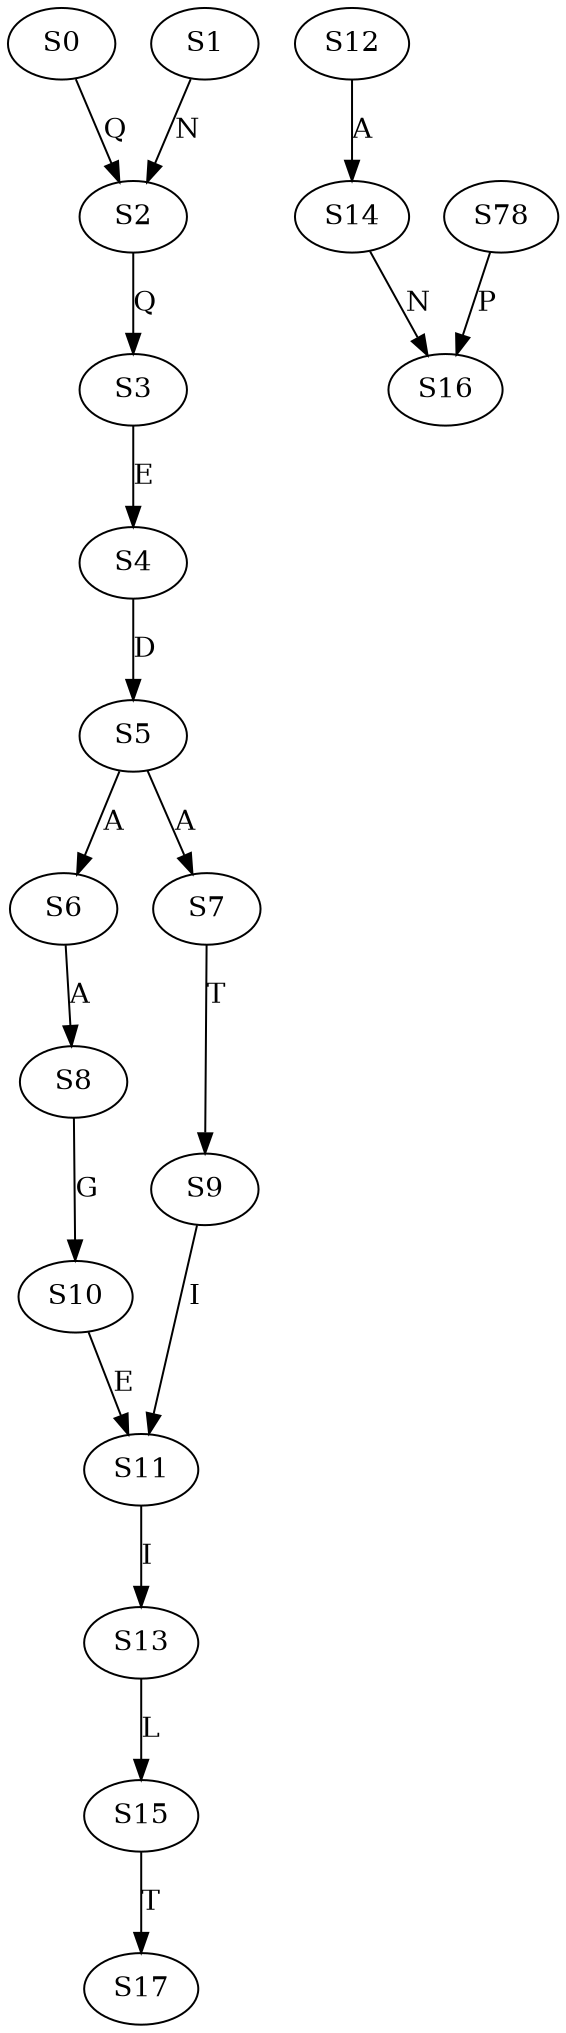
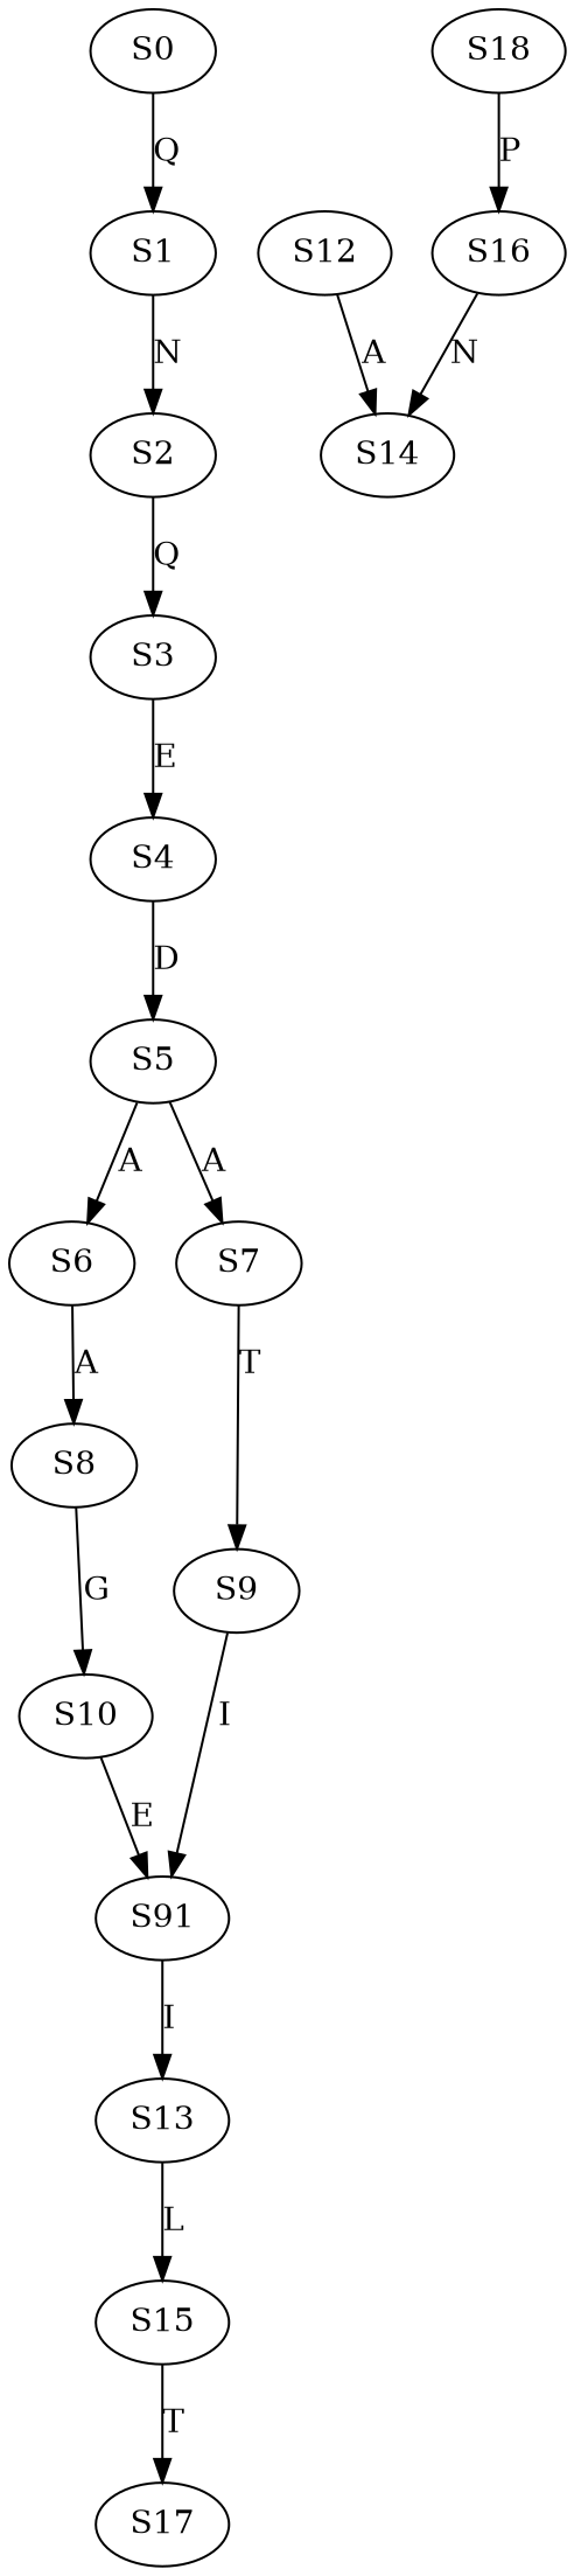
  strict digraph {
    S0
    S1
    S2
    S3
    S4
    S5
    S6
    S7
    S8
    S9
    S10
-   S11
+   S11 [label=S91]
    S13
    S12
    S14
    S15
    S16
    S17
-   S18 [label=S78]
-   S0 -> S2 [label=Q]
+   S18
+   S0 -> S1 [label=Q]
    S1 -> S2 [label=N]
    S2 -> S3 [label=Q]
    S3 -> S4 [label=E]
    S4 -> S5 [label=D]
    S5 -> S6 [label=A]
    S5 -> S7 [label=A]
    S6 -> S8 [label=A]
    S7 -> S9 [label=T]
    S8 -> S10 [label=G]
    S9 -> S11 [label=I]
    S10 -> S11 [label=E]
    S11 -> S13 [label=I]
    S13 -> S15 [label=L]
    S12 -> S14 [label=A]
-   S14 -> S16 [label=N]
+   S16 -> S14 [label=N]
    S15 -> S17 [label=T]
    S18 -> S16 [label=P]
  }
